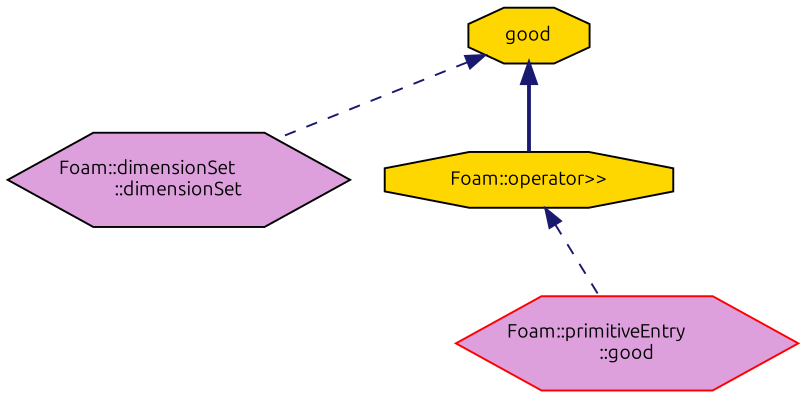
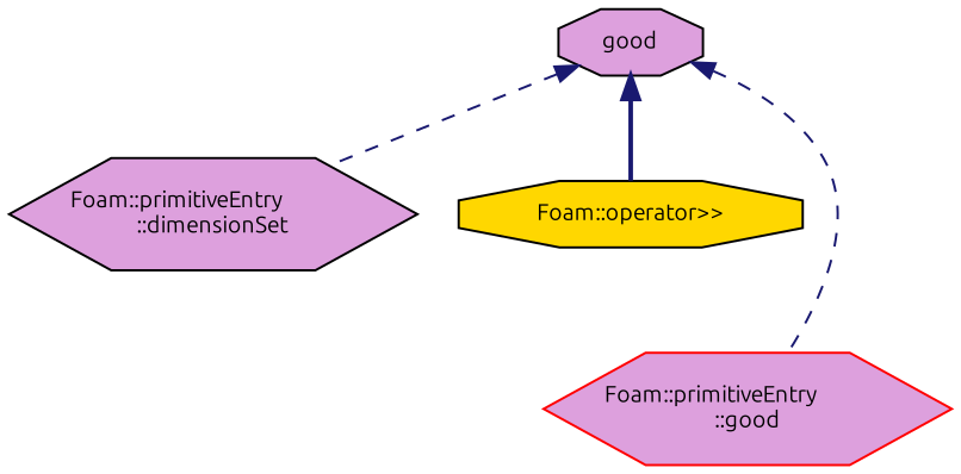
  digraph {
    fontname=Ubuntu
    rankdir=TB
    node [color=black fillcolor=gold fontname=Ubuntu fontsize=10 shape=octagon style=filled]
    edge [color=midnightblue dir=back fontname=Ubuntu fontsize=10 labelfontname=Helvetica labelfontsize=10 style=dashed]
-   n1 [fontcolor=black height=0.2 label=good width=0.4]
-   n2 [fillcolor=plum height=0.2 label="Foam::dimensionSet\l::dimensionSet" shape=hexagon width=0.4]
+   n1 [fillcolor=plum fontcolor=black height=0.2 label=good width=0.4]
+   n2 [fillcolor=plum height=0.2 label="Foam::primitiveEntry\l::dimensionSet" shape=hexagon width=0.4]
    n3 [height=0.2 label="Foam::operator\>\>" width=0.4]
    n4 [color=red fillcolor=plum height=0.2 label="Foam::primitiveEntry\l::good" shape=hexagon width=0.4]
    n1 -> n2
    n1 -> n3 [style=bold]
-   n3 -> n4
+   n1 -> n4
  }
